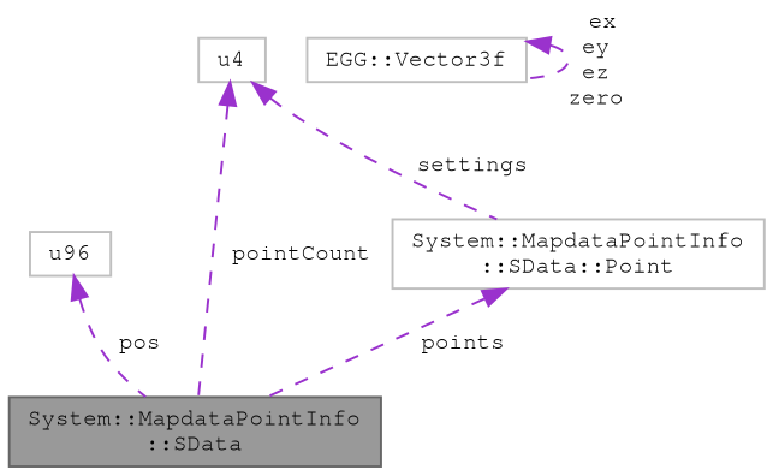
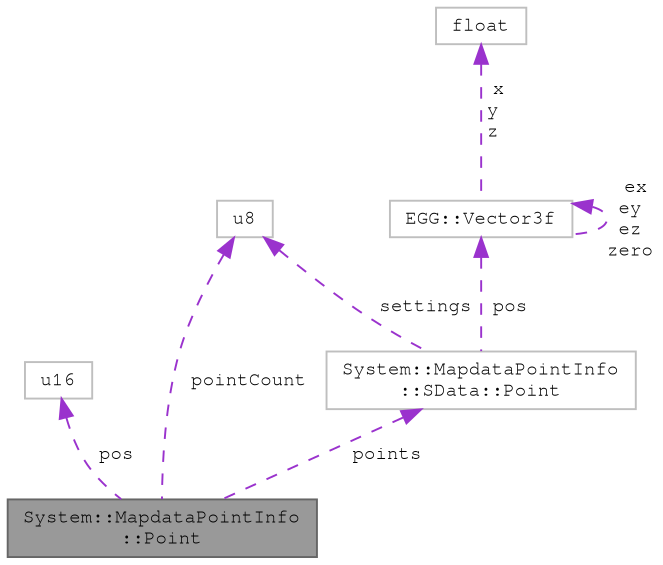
  digraph {
    node [color=grey75 fillcolor=white fontname=FreeMono fontsize=10 shape=box style=filled]
    edge [color=darkorchid3 dir=back fontname=FreeMono fontsize=10 labelfontname=FreeMono labelfontsize=10 style=dashed]
-   n1 [color=gray40 fillcolor=grey60 fontcolor=black height=0.2 label="System::MapdataPointInfo\l::SData" width=0.4]
-   n2 [height=0.2 label=u96 width=0.4]
+   n1 [color=gray40 fillcolor=grey60 fontcolor=black height=0.2 label="System::MapdataPointInfo\l::Point" width=0.4]
+   n2 [height=0.2 label=u16 width=0.4]
    n3 [height=0.2 label="System::MapdataPointInfo\l::SData::Point" width=0.4]
-   n4 [height=0.2 label=u4 width=0.4]
+   n4 [height=0.2 label=u8 width=0.4]
    n5 [height=0.2 label="EGG::Vector3f" width=0.4]
+   n6 [height=0.2 label=float width=0.4]
    n2 -> n1 [label=" pos"]
    n3 -> n1 [label=" points"]
    n4 -> n1 [label=" pointCount"]
    n4 -> n3 [label=" settings"]
+   n5 -> n3 [label=" pos"]
    n5 -> n5 [label=" ex\ney\nez\nzero"]
+   n6 -> n5 [label=" x\ny\nz"]
  }
